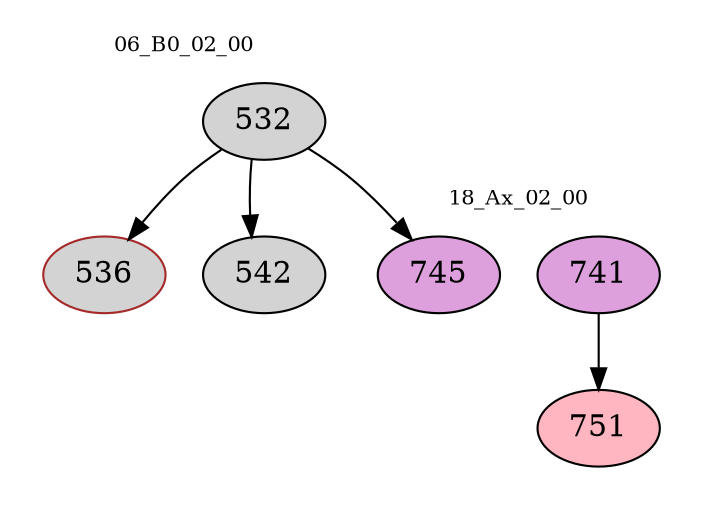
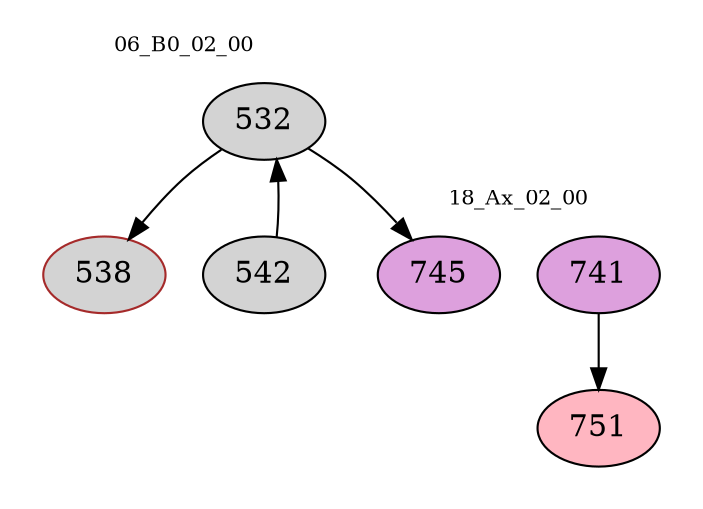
  digraph {
    node [color=black fillcolor=lightgrey style=filled]
    edge [color=black]
    n1 [fillcolor=plum label=741]
    n2 [fillcolor=plum label=745]
    n3 [fillcolor=lightpink label=751]
    n4 [label=532]
-   n5 [color=brown label=536]
+   n5 [color=brown label=538]
    n6 [label=542]
    subgraph cluster_1 {
      color=white
      fontsize=10
      label="18_Ax_02_00"
      n1
      n2
      n3
    }
    subgraph cluster_2 {
      color=white
      fontsize=10
      label="06_B0_02_00"
      n4
      n5
      n6
    }
    n1 -> n3
    n4 -> n2
    n4 -> n5
-   n4 -> n6
+   n6 -> n4
  }
